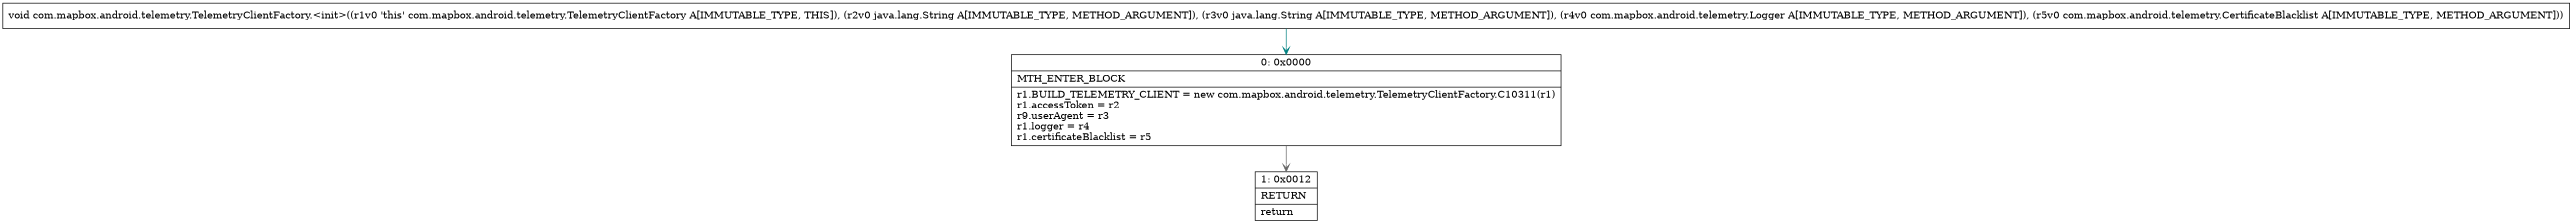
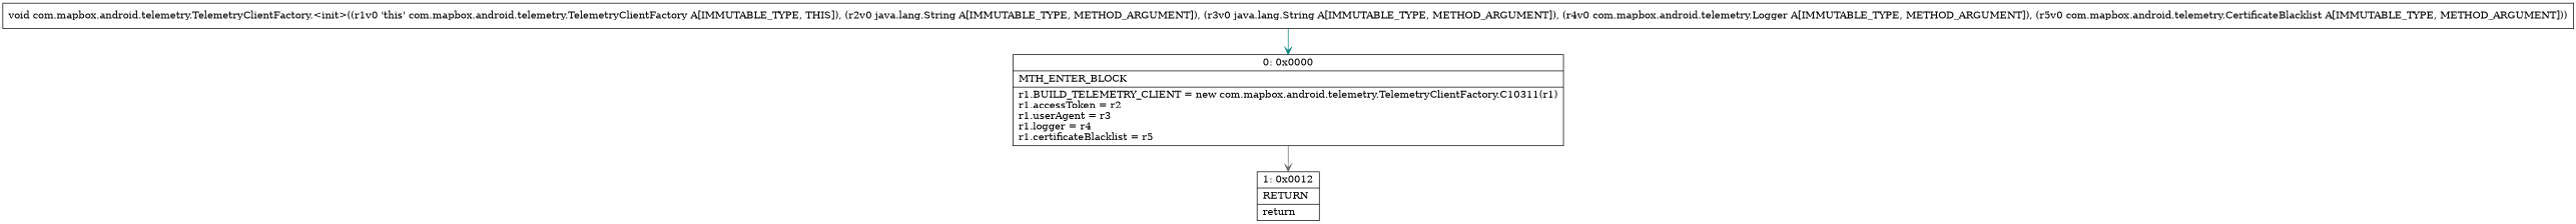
  digraph {
    node [shape=record]
    edge [arrowhead=vee]
-   n1 [label="{0\:\ 0x0000|MTH_ENTER_BLOCK\l|r1.BUILD_TELEMETRY_CLIENT = new com.mapbox.android.telemetry.TelemetryClientFactory.C10311(r1)\lr1.accessToken = r2\lr9.userAgent = r3\lr1.logger = r4\lr1.certificateBlacklist = r5\l}"]
+   n1 [label="{0\:\ 0x0000|MTH_ENTER_BLOCK\l|r1.BUILD_TELEMETRY_CLIENT = new com.mapbox.android.telemetry.TelemetryClientFactory.C10311(r1)\lr1.accessToken = r2\lr1.userAgent = r3\lr1.logger = r4\lr1.certificateBlacklist = r5\l}"]
    n2 [label="{1\:\ 0x0012|RETURN\l|return\l}"]
    n3 [label="{void com.mapbox.android.telemetry.TelemetryClientFactory.\<init\>((r1v0 'this' com.mapbox.android.telemetry.TelemetryClientFactory A[IMMUTABLE_TYPE, THIS]), (r2v0 java.lang.String A[IMMUTABLE_TYPE, METHOD_ARGUMENT]), (r3v0 java.lang.String A[IMMUTABLE_TYPE, METHOD_ARGUMENT]), (r4v0 com.mapbox.android.telemetry.Logger A[IMMUTABLE_TYPE, METHOD_ARGUMENT]), (r5v0 com.mapbox.android.telemetry.CertificateBlacklist A[IMMUTABLE_TYPE, METHOD_ARGUMENT])) }"]
    n1 -> n2 [color=gray40]
    n3 -> n1 [color=teal]
  }
